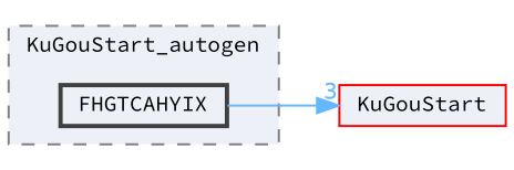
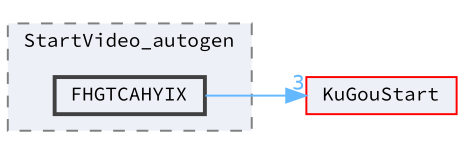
  digraph {
    compound=true
    rankdir=LR
    fontname="Source Code Pro"
    node [fillcolor="#edf0f7" fontname="Source Code Pro" fontsize=10 shape=box]
    n1 [color=grey25 height=0.2 label=FHGTCAHYIX style="filled,bold" width=0.4]
    n2 [color=red height=0.2 label=KuGouStart style=filled width=0.4]
    subgraph cluster_1 {
      bgcolor="#edf0f7"
      fontsize=10
-     label=KuGouStart_autogen
+     label=StartVideo_autogen
      pencolor=grey50
      style="filled,dashed"
      n1
    }
    n1 -> n2 [color=steelblue1 fontcolor=steelblue1 fontname="Source Code Pro" fontsize=10 headlabel=3 labeldistance=1.5 labelfontname=Helvetica labelfontsize=10]
  }
